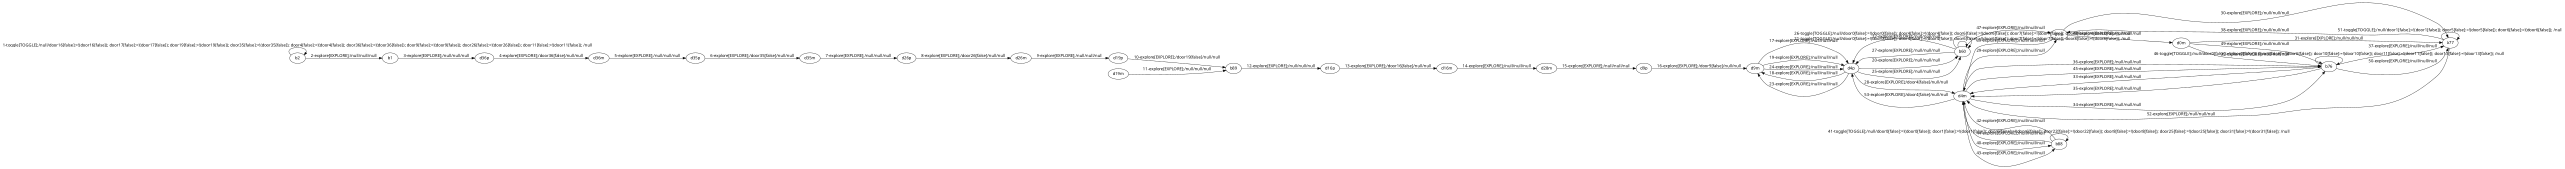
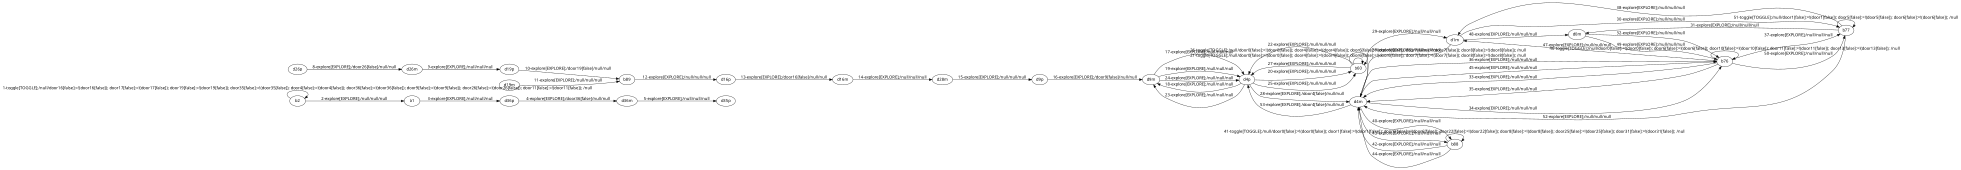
  digraph {
    fontname="Noto Sans"
    rankdir=LR
    node [fontname="Noto Sans"]
    edge [fontname="Noto Sans"]
    b2
    b1
    d36p
    d36m
    d35p
-   d35m
    d26p
    d26m
    d19p
    b89
    d19m
    d16p
    d16m
    d28m
    d9p
    d9m
    d4p
    b60
    d4m
    d1m
    b76
    n22 [label=b88]
    b77
    d0m
    b2 -> b2 [label="1-toggle[TOGGLE];/null/door16[false]:=!(door16[false]); door17[false]:=!(door17[false]); door19[false]:=!(door19[false]); door35[false]:=!(door35[false]); door4[false]:=!(door4[false]); door36[false]:=!(door36[false]); door9[false]:=!(door9[false]); door26[false]:=!(door26[false]); door11[false]:=!(door11[false]); /null"]
    b2 -> b1 [label="2-explore[EXPLORE];/null/null/null"]
    b1 -> d36p [label="3-explore[EXPLORE];/null/null/null"]
    d36p -> d36m [label="4-explore[EXPLORE];/door36[false]/null/null"]
    d36m -> d35p [label="5-explore[EXPLORE];/null/null/null"]
-   d35p -> d35m [label="6-explore[EXPLORE];/door35[false]/null/null"]
-   d35m -> d26p [label="7-explore[EXPLORE];/null/null/null"]
    d26p -> d26m [label="8-explore[EXPLORE];/door26[false]/null/null"]
    d26m -> d19p [label="9-explore[EXPLORE];/null/null/null"]
    d19p -> b89 [label="10-explore[EXPLORE];/door19[false]/null/null"]
    b89 -> d16p [label="12-explore[EXPLORE];/null/null/null"]
    d19m -> b89 [label="11-explore[EXPLORE];/null/null/null"]
    d16p -> d16m [label="13-explore[EXPLORE];/door16[false]/null/null"]
    d16m -> d28m [label="14-explore[EXPLORE];/null/null/null"]
    d28m -> d9p [label="15-explore[EXPLORE];/null/null/null"]
    d9p -> d9m [label="16-explore[EXPLORE];/door9[false]/null/null"]
    d9m -> d4p [label="17-explore[EXPLORE];/null/null/null"]
    d9m -> d4p [label="19-explore[EXPLORE];/null/null/null"]
    d9m -> d4p [label="24-explore[EXPLORE];/null/null/null"]
    d4p -> d9m [label="18-explore[EXPLORE];/null/null/null"]
    d4p -> d9m [label="23-explore[EXPLORE];/null/null/null"]
    d4p -> b60 [label="20-explore[EXPLORE];/null/null/null"]
    d4p -> b60 [label="25-explore[EXPLORE];/null/null/null"]
    d4p -> d4m [label="28-explore[EXPLORE];/door4[false]/null/null"]
    b60 -> d4p [label="22-explore[EXPLORE];/null/null/null"]
    b60 -> d4p [label="27-explore[EXPLORE];/null/null/null"]
    b60 -> b60 [label="21-toggle[TOGGLE];/null/door0[false]:=!(door0[false]); door4[false]:=!(door4[false]); door6[false]:=!(door6[false]); door7[false]:=!(door7[false]); door8[false]:=!(door8[false]); /null"]
    b60 -> b60 [label="26-toggle[TOGGLE];/null/door0[false]:=!(door0[false]); door4[false]:=!(door4[false]); door6[false]:=!(door6[false]); door7[false]:=!(door7[false]); door8[false]:=!(door8[false]); /null"]
    d4m -> d4p [label="53-explore[EXPLORE];/door4[false]/null/null"]
    d4m -> d1m [label="29-explore[EXPLORE];/null/null/null"]
    d4m -> b76 [label="34-explore[EXPLORE];/null/null/null"]
    d4m -> b76 [label="36-explore[EXPLORE];/null/null/null"]
    d4m -> b76 [label="45-explore[EXPLORE];/null/null/null"]
    d4m -> n22 [label="40-explore[EXPLORE];/null/null/null"]
    d4m -> n22 [label="43-explore[EXPLORE];/null/null/null"]
    d1m -> d4m [label="39-explore[EXPLORE];/null/null/null"]
    d1m -> b77 [label="30-explore[EXPLORE];/null/null/null"]
    d1m -> d0m [label="48-explore[EXPLORE];/null/null/null"]
    b76 -> d4m [label="33-explore[EXPLORE];/null/null/null"]
    b76 -> d4m [label="35-explore[EXPLORE];/null/null/null"]
-   b60 -> d1m [label="47-explore[EXPLORE];/null/null/null"]
+   b76 -> d1m [label="47-explore[EXPLORE];/null/null/null"]
    b76 -> b76 [label="46-toggle[TOGGLE];/null/door0[false]:=!(door0[false]); door6[false]:=!(door6[false]); door10[false]:=!(door10[false]); door11[false]:=!(door11[false]); door13[false]:=!(door13[false]); /null"]
    b76 -> b77 [label="37-explore[EXPLORE];/null/null/null"]
    b76 -> b77 [label="50-explore[EXPLORE];/null/null/null"]
    n22 -> d4m [label="42-explore[EXPLORE];/null/null/null"]
    n22 -> d4m [label="44-explore[EXPLORE];/null/null/null"]
    n22 -> n22 [label="41-toggle[TOGGLE];/null/door0[false]:=!(door0[false]); door1[false]:=!(door1[false]); door6[false]:=!(door6[false]); door22[false]:=!(door22[false]); door8[false]:=!(door8[false]); door25[false]:=!(door25[false]); door31[false]:=!(door31[false]); /null"]
    b77 -> d4m [label="52-explore[EXPLORE];/null/null/null"]
    b77 -> d1m [label="38-explore[EXPLORE];/null/null/null"]
    b77 -> b77 [label="51-toggle[TOGGLE];/null/door1[false]:=!(door1[false]); door5[false]:=!(door5[false]); door6[false]:=!(door6[false]); /null"]
-   d0m -> b77 [label="31-explore[EXPLORE];/null/null/null"]
+   b77 -> d0m [label="31-explore[EXPLORE];/null/null/null"]
    d0m -> b76 [label="32-explore[EXPLORE];/null/null/null"]
    d0m -> b76 [label="49-explore[EXPLORE];/null/null/null"]
  }
